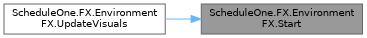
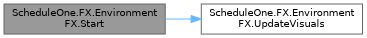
  digraph {
    rankdir=LR
    node [fontname=Helvetica fontsize=10 shape=box style=filled]
    n1 [color=gray40 fillcolor=grey60 fontcolor=black height=0.2 label="ScheduleOne.FX.Environment\lFX.Start" width=0.4]
    n2 [color=grey40 fillcolor=white height=0.2 label="ScheduleOne.FX.Environment\lFX.UpdateVisuals" width=0.4]
-   n2 -> n1 [color=steelblue1 fontname=Helvetica fontsize=10 labelfontname=Helvetica labelfontsize=10 style=solid]
+   n1 -> n2 [color=steelblue1 fontname=Helvetica fontsize=10 labelfontname=Helvetica labelfontsize=10 style=solid]
  }
